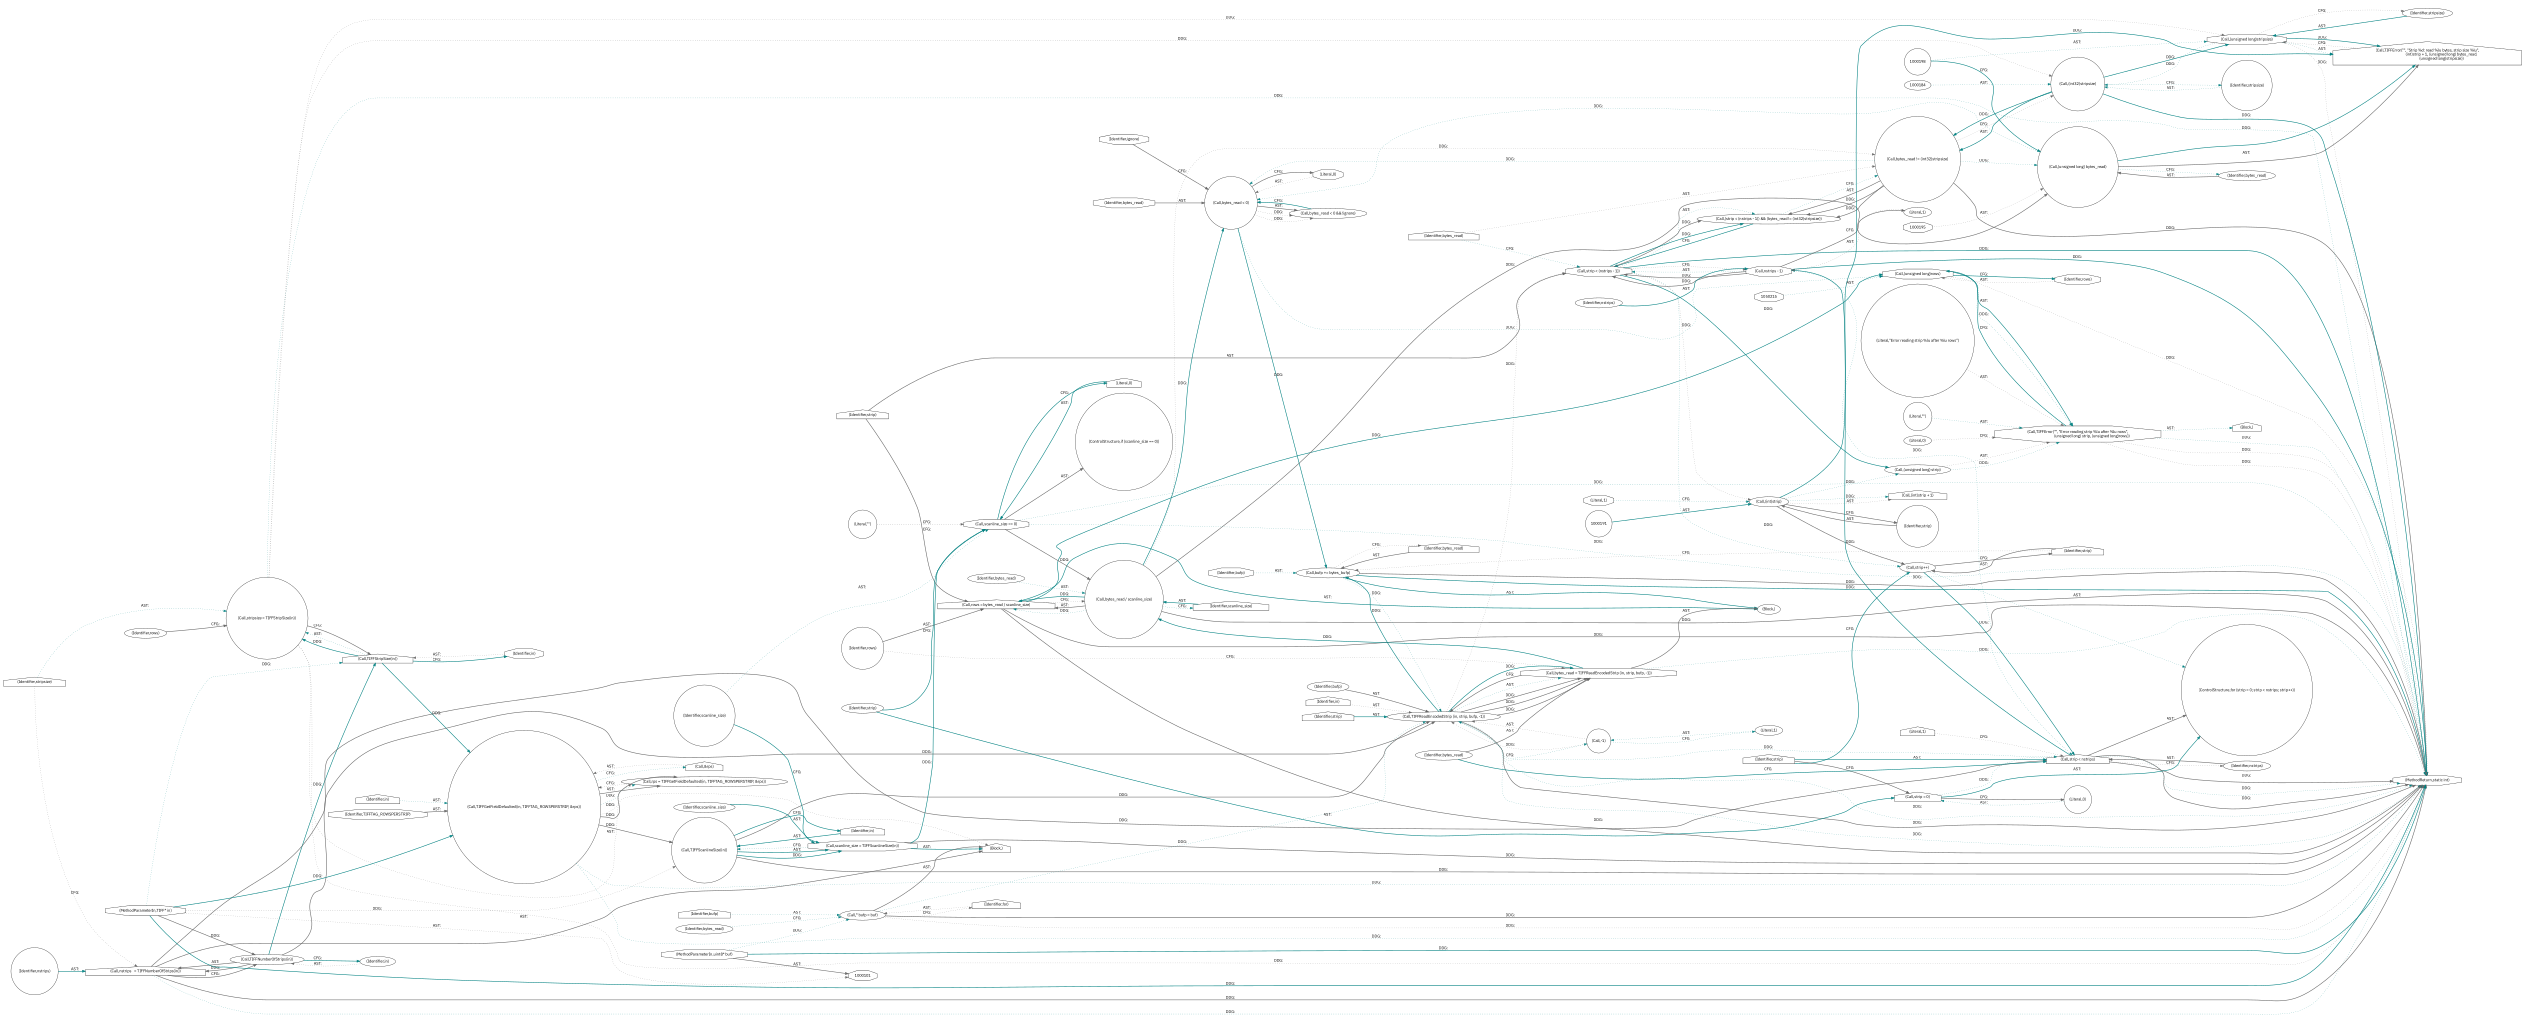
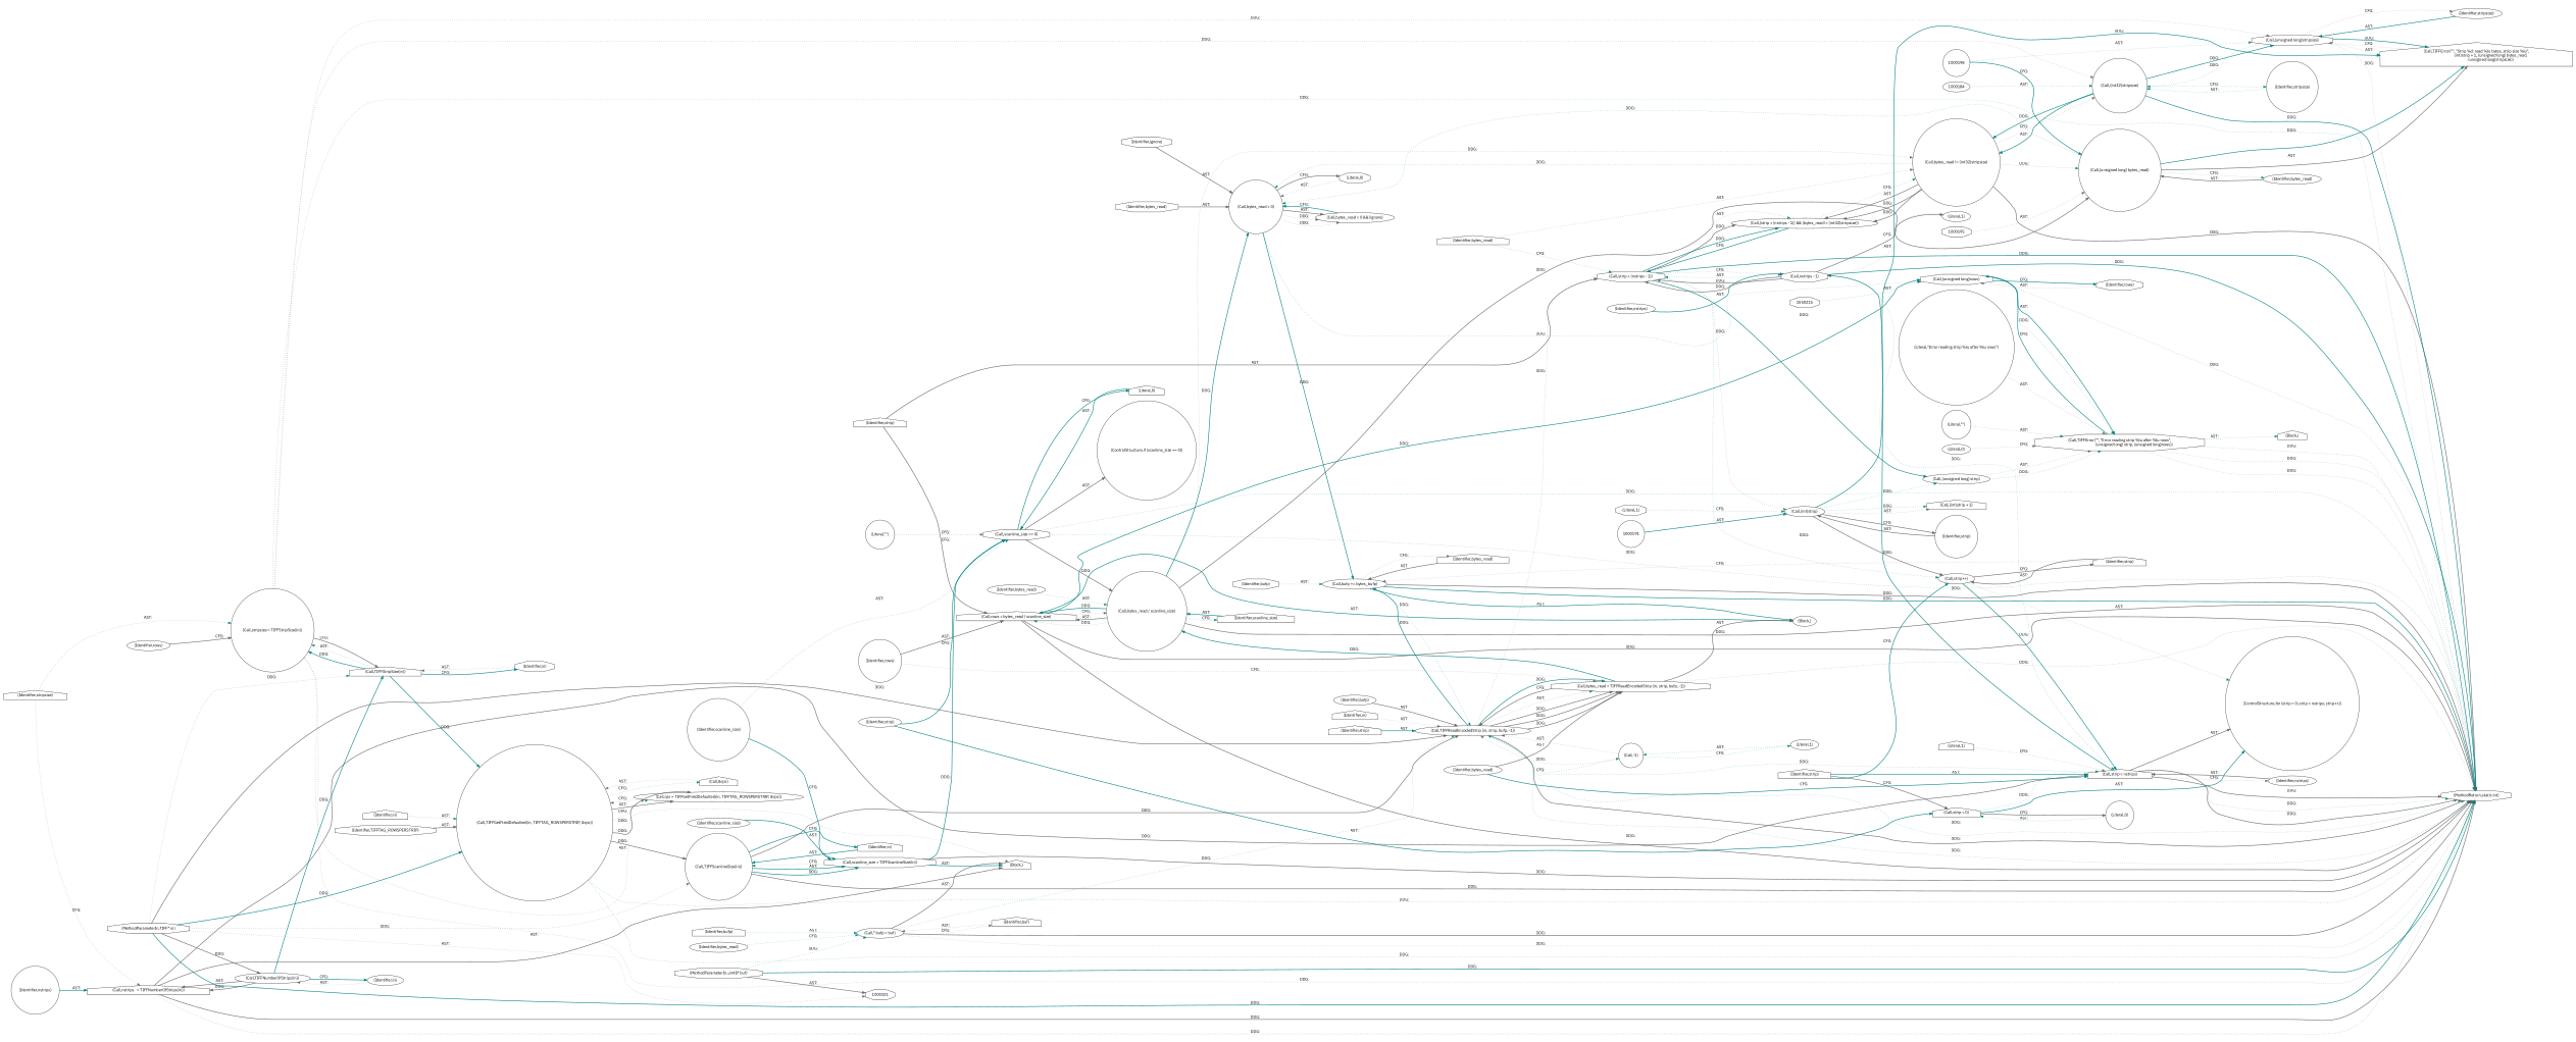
  digraph {
    fontname="IBM Plex Sans"
    rankdir=LR
    node [fontname="IBM Plex Sans" shape=ellipse]
    edge [color=teal fontname="IBM Plex Sans" style=bold]
    n1 [label="(Call,rows = bytes_read / scanline_size)" shape=house]
    n2 [label="(Call,bytes_read / scanline_size)" shape=circle]
    n3 [label="(Call,(unsigned long)rows)" shape=octagon]
    n4 [label="(MethodReturn,static int)" shape=octagon]
    n5 [label="(Block,)"]
    n6 [label="(Call,bytes_read < 0)" shape=circle]
    n7 [label="(Call,bytes_read != (int32)stripsize)" shape=circle]
    n8 [label="(Call,(unsigned long) bytes_read)" shape=circle]
    n9 [label="(Identifier,scanline_size)" shape=house]
    n10 [label="(Call,TIFFError(\"\", \"Error reading strip %lu after %lu rows\",\n                                  (unsigned long) strip, (unsigned long)rows))" shape=octagon]
    n11 [label="(Identifier,rows)" shape=octagon]
    n12 [label="(Call,bufp += bytes_bufp)"]
    n13 [label="(Call,bytes_read < 0 && !ignore)"]
    n14 [label="(Literal,0)" shape=octagon]
    n15 [label="(Call,(strip < (nstrips - 1)) && (bytes_read != (int32)stripsize))"]
    n16 [label="(Call,(int32)stripsize)" shape=circle]
    n17 [label="(Call,TIFFError(\"\", \"Strip %d: read %lu bytes, strip size %lu\",\n                                  (int)strip + 1, (unsigned long) bytes_read,\n                                  (unsigned long)stripsize))" shape=house]
    n18 [label="(Identifier,bytes_read)"]
    n19 [label="(Call,bytes_read = TIFFReadEncodedStrip (in, strip, bufp, -1))" shape=octagon]
    n20 [label="(Call,TIFFReadEncodedStrip (in, strip, bufp, -1))"]
    n21 [label="(Call,strip < (nstrips - 1))" shape=octagon]
    n22 [label="(Call,-1)" shape=circle]
    n23 [label="(Call,nstrips - 1)" shape=octagon]
    n24 [label="(Call,strip++)"]
    n25 [label="(Call,(int)strip)"]
    n26 [label="(Call,(unsigned long) strip)"]
    n27 [label="(Identifier,bytes_read)" shape=house]
    n28 [label="(Literal,1)"]
    n29 [label="(Call,TIFFScanlineSize(in))" shape=circle]
    n30 [label="(Call,scanline_size = TIFFScanlineSize(in))" shape=octagon]
    n31 [label="(Identifier,in)" shape=house]
    n32 [label="(Block,)" shape=house]
    n33 [label="(Call,scanline_size == 0)" shape=octagon]
    n34 [label="(Call,TIFFGetFieldDefaulted(in, TIFFTAG_ROWSPERSTRIP, &rps))" shape=circle]
    n35 [label="(Call,rps = TIFFGetFieldDefaulted(in, TIFFTAG_ROWSPERSTRIP, &rps))"]
    n36 [label="(Call,&rps)" shape=house]
    n37 [label="(Call,TIFFStripSize(in))" shape=house]
    n38 [label="(Call,stripsize = TIFFStripSize(in))" shape=circle]
    n39 [label="(Identifier,in)" shape=octagon]
    n40 [label="(Call,(unsigned long)stripsize)" shape=octagon]
    n41 [label="(Call,TIFFNumberOfStrips(in))"]
    n42 [label="(Call,nstrips   = TIFFNumberOfStrips(in))" shape=house]
    n43 [label="(Identifier,in)"]
    n44 [label="(Call,strip < nstrips)" shape=house]
    n45 [label="(MethodParameterIn,TIFF* in)" shape=octagon]
    1000101 [shape=octagon]
    n47 [label="(Identifier,nstrips)"]
    n48 [label="(ControlStructure,for (strip = 0; strip < nstrips; strip++))" shape=circle]
    n49 [label="(Literal,1)"]
    n50 [label="(Identifier,strip)" shape=house]
    n51 [label="(Identifier,strip)" shape=circle]
    n52 [label="(Call,(int)strip + 1)" shape=house]
    n53 [label="(Call,strip = 0)" shape=house]
    n54 [label="(Literal,0)" shape=circle]
    n55 [label="(Call,* bufp = buf)"]
-   n56 [label="(Identifier,for)" shape=house]
+   n56 [label="(Identifier,buf)" shape=house]
    n57 [label="(MethodParameterIn,uint8* buf)" shape=octagon]
    n58 [label="(Identifier,stripsize)" shape=circle]
    n59 [label="(Identifier,stripsize)"]
    n60 [label="(ControlStructure,if (scanline_size == 0))" shape=circle]
    n61 [label="(Literal,0)" shape=house]
    n62 [label="(Block,)" shape=house]
    n63 [label="(Identifier,nstrips)"]
    n64 [label="(Literal,1)" shape=house]
    n65 [label="(Identifier,scanline_size)" shape=circle]
    n66 [label="(Identifier,strip)" shape=house]
    n67 [label="(Identifier,bufp)" shape=octagon]
    n68 [label="(Identifier,bytes_read)"]
    n69 [label="(Identifier,ignore)" shape=octagon]
    n70 [label="(Literal,\"\")" shape=circle]
    n71 [label="(Literal,1)" shape=octagon]
    n72 [label="(Literal,\"Error reading strip %lu after %lu rows\")" shape=circle]
    n73 [label="(Identifier,rows)"]
    n74 [label="(Identifier,bufp)" shape=house]
    n75 [label="(Identifier,scanline_size)"]
    n76 [label="(Identifier,in)" shape=house]
    n77 [label="(Identifier,bufp)"]
    n78 [label="(Literal,\"\")" shape=circle]
    n79 [label="(Identifier,strip)" shape=house]
    n80 [label="(Identifier,TIFFTAG_ROWSPERSTRIP)" shape=octagon]
    n81 [label="(Identifier,rows)" shape=circle]
    n82 [label="(Identifier,in)" shape=house]
    n83 [label="(Identifier,nstrips)" shape=circle]
    n84 [label="(Identifier,bytes_read)"]
    n85 [label="(Identifier,bytes_read)"]
    n86 [label="(Identifier,bytes_read)" shape=octagon]
    n87 [label="(Identifier,strip)"]
    n88 [label="(Identifier,stripsize)" shape=house]
    n89 [label="(Identifier,strip)" shape=house]
    n90 [label="(Literal,0)"]
    n91 [label="(Identifier,bytes_read)" shape=house]
    1000191 [shape=circle]
    1000184
    1000198 [shape=circle]
    1000195 [shape=octagon]
    n96 [label=1050215 shape=octagon]
    n1 -> n2 [color=gray40 label="CFG: " style=dotted]
    n1 -> n3 [label="DDG: "]
    n1 -> n4 [color=gray40 label="DDG: "]
    n1 -> n4 [color=gray40 label="DDG: "]
    n1 -> n5 [label="AST: "]
    n2 -> n1 [color=gray40 label="AST: "]
    n2 -> n1 [label="DDG: " style=dotted]
    n2 -> n1 [label="DDG: "]
    n2 -> n4 [color=gray40 label="DDG: "]
    n2 -> n6 [label="DDG: "]
    n2 -> n7 [color=gray40 label="DDG: " style=dotted]
    n2 -> n8 [color=gray40 label="DDG: "]
    n2 -> n9 [label="CFG: " style=dotted]
    n3 -> n4 [color=gray40 label="DDG: " style=dotted]
    n3 -> n10 [label="AST: "]
    n3 -> n10 [label="DDG: " style=dotted]
    n3 -> n11 [label="CFG: "]
    n6 -> n3 [label="DDG: " style=dotted]
    n6 -> n12 [label="DDG: "]
    n6 -> n13 [color=gray40 label="AST: "]
    n6 -> n13 [color=gray40 label="DDG: " style=dotted]
    n6 -> n13 [color=gray40 label="DDG: " style=dotted]
    n6 -> n14 [color=gray40 label="CFG: "]
    n7 -> n4 [color=gray40 label="DDG: "]
    n7 -> n6 [label="DDG: " style=dotted]
    n7 -> n8 [label="DDG: " style=dotted]
    n7 -> n15 [color=gray40 label="AST: "]
    n7 -> n15 [color=gray40 label="DDG: "]
    n7 -> n15 [color=gray40 label="DDG: "]
    n7 -> n16 [color=gray40 label="CFG: " style=dotted]
    n8 -> n6 [label="DDG: " style=dotted]
    n8 -> n17 [color=gray40 label="AST: "]
    n8 -> n17 [label="DDG: "]
    n8 -> n18 [label="CFG: " style=dotted]
    n9 -> n2 [label="AST: "]
    n10 -> n3 [label="CFG: "]
    n10 -> n4 [color=gray40 label="DDG: " style=dotted]
    n10 -> n4 [color=gray40 label="DDG: " style=dotted]
    n10 -> n4 [label="DDG: " style=dotted]
    n10 -> n62 [label="AST: " style=dotted]
    n11 -> n3 [color=gray40 label="AST: " style=dotted]
    n12 -> n4 [color=gray40 label="DDG: "]
    n12 -> n4 [label="DDG: "]
    n12 -> n5 [label="AST: "]
    n12 -> n20 [label="DDG: " style=dotted]
    n12 -> n27 [color=gray40 label="CFG: " style=dotted]
    n13 -> n6 [label="CFG: "]
    n14 -> n6 [color=gray40 label="AST: " style=dotted]
    n15 -> n7 [label="CFG: " style=dotted]
    n15 -> n21 [label="CFG: "]
    n16 -> n4 [label="DDG: "]
    n16 -> n7 [label="AST: "]
    n16 -> n7 [label="DDG: "]
    n16 -> n40 [label="DDG: "]
    n16 -> n58 [label="CFG: " style=dotted]
    n17 -> n40 [color=gray40 label="CFG: " style=dotted]
    n18 -> n8 [color=gray40 label="AST: "]
    n19 -> n2 [label="DDG: "]
    n19 -> n4 [label="DDG: " style=dotted]
    n19 -> n5 [color=gray40 label="AST: "]
    n19 -> n20 [color=gray40 label="CFG: "]
    n20 -> n4 [label="DDG: " style=dotted]
    n20 -> n4 [label="DDG: " style=dotted]
    n20 -> n4 [color=gray40 label="DDG: "]
    n20 -> n12 [label="DDG: "]
    n20 -> n19 [label="AST: " style=dotted]
    n20 -> n19 [color=gray40 label="DDG: "]
    n20 -> n19 [color=gray40 label="DDG: "]
    n20 -> n19 [label="DDG: "]
    n20 -> n19 [color=gray40 label="DDG: "]
    n20 -> n21 [color=gray40 label="DDG: " style=dotted]
    n20 -> n22 [label="CFG: " style=dotted]
    n21 -> n4 [label="DDG: "]
    n21 -> n15 [label="AST: " style=dotted]
    n21 -> n15 [color=gray40 label="DDG: "]
    n21 -> n15 [label="DDG: "]
    n21 -> n23 [color=gray40 label="CFG: " style=dotted]
    n21 -> n24 [label="DDG: " style=dotted]
    n21 -> n25 [color=gray40 label="DDG: " style=dotted]
    n21 -> n26 [label="DDG: "]
    n22 -> n20 [color=gray40 label="AST: " style=dotted]
    n22 -> n20 [color=gray40 label="DDG: " style=dotted]
    n22 -> n28 [label="CFG: " style=dotted]
    n23 -> n4 [label="DDG: "]
    n23 -> n21 [label="AST: " style=dotted]
    n23 -> n21 [color=gray40 label="DDG: "]
    n23 -> n21 [color=gray40 label="DDG: "]
    n23 -> n44 [label="DDG: " style=dotted]
    n23 -> n49 [color=gray40 label="CFG: "]
    n24 -> n44 [label="DDG: "]
    n24 -> n48 [label="AST: " style=dotted]
    n24 -> n50 [color=gray40 label="CFG: "]
    n25 -> n17 [label="DDG: "]
    n25 -> n24 [color=gray40 label="DDG: "]
    n25 -> n26 [label="DDG: " style=dotted]
    n25 -> n51 [color=gray40 label="CFG: "]
    n25 -> n52 [color=gray40 label="AST: " style=dotted]
    n25 -> n52 [label="DDG: " style=dotted]
    n26 -> n10 [color=gray40 label="AST: " style=dotted]
    n26 -> n10 [label="DDG: " style=dotted]
    n27 -> n12 [color=gray40 label="AST: "]
    n28 -> n22 [label="AST: " style=dotted]
    n29 -> n4 [color=gray40 label="DDG: "]
    n29 -> n20 [color=gray40 label="DDG: "]
    n29 -> n30 [label="AST: "]
    n29 -> n30 [label="DDG: "]
    n29 -> n31 [label="CFG: "]
    n30 -> n4 [color=gray40 label="DDG: "]
    n30 -> n29 [label="CFG: " style=dotted]
    n30 -> n32 [label="AST: "]
    n30 -> n33 [label="DDG: "]
    n31 -> n29 [label="AST: "]
    n33 -> n2 [color=gray40 label="DDG: "]
    n33 -> n4 [label="DDG: " style=dotted]
    n33 -> n4 [label="DDG: " style=dotted]
    n33 -> n60 [color=gray40 label="AST: "]
    n33 -> n61 [label="CFG: "]
    n34 -> n4 [label="DDG: " style=dotted]
    n34 -> n4 [label="DDG: " style=dotted]
    n34 -> n29 [color=gray40 label="DDG: "]
    n34 -> n35 [color=gray40 label="AST: "]
    n34 -> n35 [label="DDG: " style=dotted]
    n34 -> n35 [color=gray40 label="DDG: " style=dotted]
    n34 -> n35 [color=gray40 label="DDG: "]
    n34 -> n36 [label="CFG: " style=dotted]
    n35 -> n34 [color=gray40 label="CFG: " style=dotted]
    n36 -> n34 [color=gray40 label="AST: " style=dotted]
    n37 -> n34 [label="DDG: "]
    n37 -> n38 [label="AST: " style=dotted]
    n37 -> n38 [label="DDG: "]
    n37 -> n39 [label="CFG: "]
    n38 -> n4 [color=gray40 label="DDG: " style=dotted]
    n38 -> n4 [label="DDG: " style=dotted]
    n38 -> n16 [color=gray40 label="DDG: " style=dotted]
    n38 -> n32 [color=gray40 label="AST: " style=dotted]
    n38 -> n37 [color=gray40 label="CFG: "]
    n38 -> n40 [color=gray40 label="DDG: " style=dotted]
    n39 -> n37 [color=gray40 label="AST: " style=dotted]
    n40 -> n4 [color=gray40 label="DDG: " style=dotted]
    n40 -> n16 [label="DDG: " style=dotted]
    n40 -> n17 [label="AST: " style=dotted]
    n40 -> n17 [label="DDG: "]
    n40 -> n59 [color=gray40 label="CFG: " style=dotted]
    n41 -> n37 [label="DDG: "]
    n41 -> n42 [color=gray40 label="AST: "]
    n41 -> n42 [color=gray40 label="DDG: "]
    n41 -> n43 [label="CFG: "]
    n42 -> n4 [color=gray40 label="DDG: "]
    n42 -> n4 [label="DDG: " style=dotted]
    n42 -> n32 [color=gray40 label="AST: "]
-   n42 -> n41 [color=gray40 label="CFG: "]
    n42 -> n44 [color=gray40 label="DDG: "]
    n43 -> n41 [color=gray40 label="AST: " style=dotted]
    n44 -> n4 [label="DDG: " style=dotted]
    n44 -> n4 [color=gray40 label="DDG: "]
    n44 -> n4 [color=gray40 label="DDG: "]
    n44 -> n20 [label="DDG: " style=dotted]
    n44 -> n23 [label="DDG: "]
    n44 -> n47 [color=gray40 label="CFG: " style=dotted]
    n44 -> n48 [color=gray40 label="AST: "]
    n45 -> n4 [label="DDG: "]
-   n41 -> n20 [color=gray40 label="DDG: "]
+   n45 -> n20 [color=gray40 label="DDG: "]
    n45 -> n29 [color=gray40 label="DDG: " style=dotted]
    n45 -> n34 [label="DDG: "]
    n45 -> n37 [label="DDG: " style=dotted]
    n45 -> n41 [color=gray40 label="DDG: "]
    n45 -> 1000101 [color=gray40 label="AST: " style=dotted]
    n47 -> n44 [color=gray40 label="AST: "]
    n49 -> n23 [color=gray40 label="AST: " style=dotted]
    n50 -> n12 [color=gray40 label="CFG: " style=dotted]
    n50 -> n24 [color=gray40 label="AST: "]
    n51 -> n25 [color=gray40 label="AST: "]
    n53 -> n44 [label="DDG: " style=dotted]
    n53 -> n48 [label="AST: "]
    n53 -> n54 [color=gray40 label="CFG: "]
    n54 -> n53 [label="AST: " style=dotted]
    n55 -> n4 [color=gray40 label="DDG: "]
    n55 -> n4 [color=gray40 label="DDG: " style=dotted]
    n55 -> n20 [label="DDG: " style=dotted]
    n55 -> n32 [color=gray40 label="AST: "]
    n55 -> n56 [color=gray40 label="CFG: " style=dotted]
    n56 -> n55 [color=gray40 label="AST: " style=dotted]
    n57 -> n4 [label="DDG: "]
    n57 -> 1000101 [color=gray40 label="AST: "]
    n57 -> n55 [label="DDG: " style=dotted]
    n58 -> n16 [label="AST: " style=dotted]
    n59 -> n40 [label="AST: "]
    n61 -> n33 [label="AST: "]
    n63 -> n23 [label="AST: "]
    n64 -> n44 [color=gray40 label="CFG: " style=dotted]
    n65 -> n30 [label="CFG: "]
    n65 -> n33 [label="AST: " style=dotted]
    n66 -> n24 [label="CFG: "]
    n66 -> n44 [label="AST: "]
    n66 -> n53 [color=gray40 label="CFG: "]
    n67 -> n12 [label="AST: " style=dotted]
    n68 -> n19 [color=gray40 label="AST: "]
    n68 -> n44 [label="CFG: "]
-   n69 -> n6 [color=gray40 label="CFG: "]
+   n69 -> n6 [color=gray40 label="AST: "]
    n70 -> n33 [color=gray40 label="CFG: " style=dotted]
    n71 -> n25 [label="CFG: " style=dotted]
    n72 -> n10 [color=gray40 label="AST: " style=dotted]
    n73 -> n38 [color=gray40 label="CFG: "]
    n74 -> n55 [label="AST: " style=dotted]
    n75 -> n30 [label="AST: "]
    n76 -> n34 [label="AST: " style=dotted]
    n77 -> n20 [color=gray40 label="AST: "]
    n78 -> n10 [label="AST: " style=dotted]
    n79 -> n1 [color=gray40 label="CFG: "]
    n79 -> n21 [color=gray40 label="AST: "]
    n80 -> n34 [color=gray40 label="AST: "]
    n81 -> n1 [color=gray40 label="AST: "]
    n81 -> n19 [color=gray40 label="CFG: " style=dotted]
    n82 -> n20 [color=gray40 label="AST: " style=dotted]
    n83 -> n42 [label="AST: "]
    n84 -> n55 [label="CFG: " style=dotted]
    n85 -> n2 [label="AST: " style=dotted]
    n86 -> n6 [color=gray40 label="AST: "]
    n87 -> n33 [label="CFG: "]
    n87 -> n53 [label="AST: "]
    n88 -> n38 [label="AST: " style=dotted]
    n88 -> n42 [color=gray40 label="CFG: " style=dotted]
    n89 -> n20 [label="AST: "]
    n90 -> n10 [color=gray40 label="CFG: " style=dotted]
    n91 -> n7 [color=gray40 label="AST: " style=dotted]
    n91 -> n21 [label="CFG: " style=dotted]
    1000191 -> n25 [label="AST: "]
    1000184 -> n16 [label="AST: " style=dotted]
    1000198 -> n8 [label="CFG: "]
    1000198 -> n40 [label="AST: " style=dotted]
    1000195 -> n8 [color=gray40 label="AST: " style=dotted]
    n96 -> n3 [label="AST: " style=dotted]
  }
